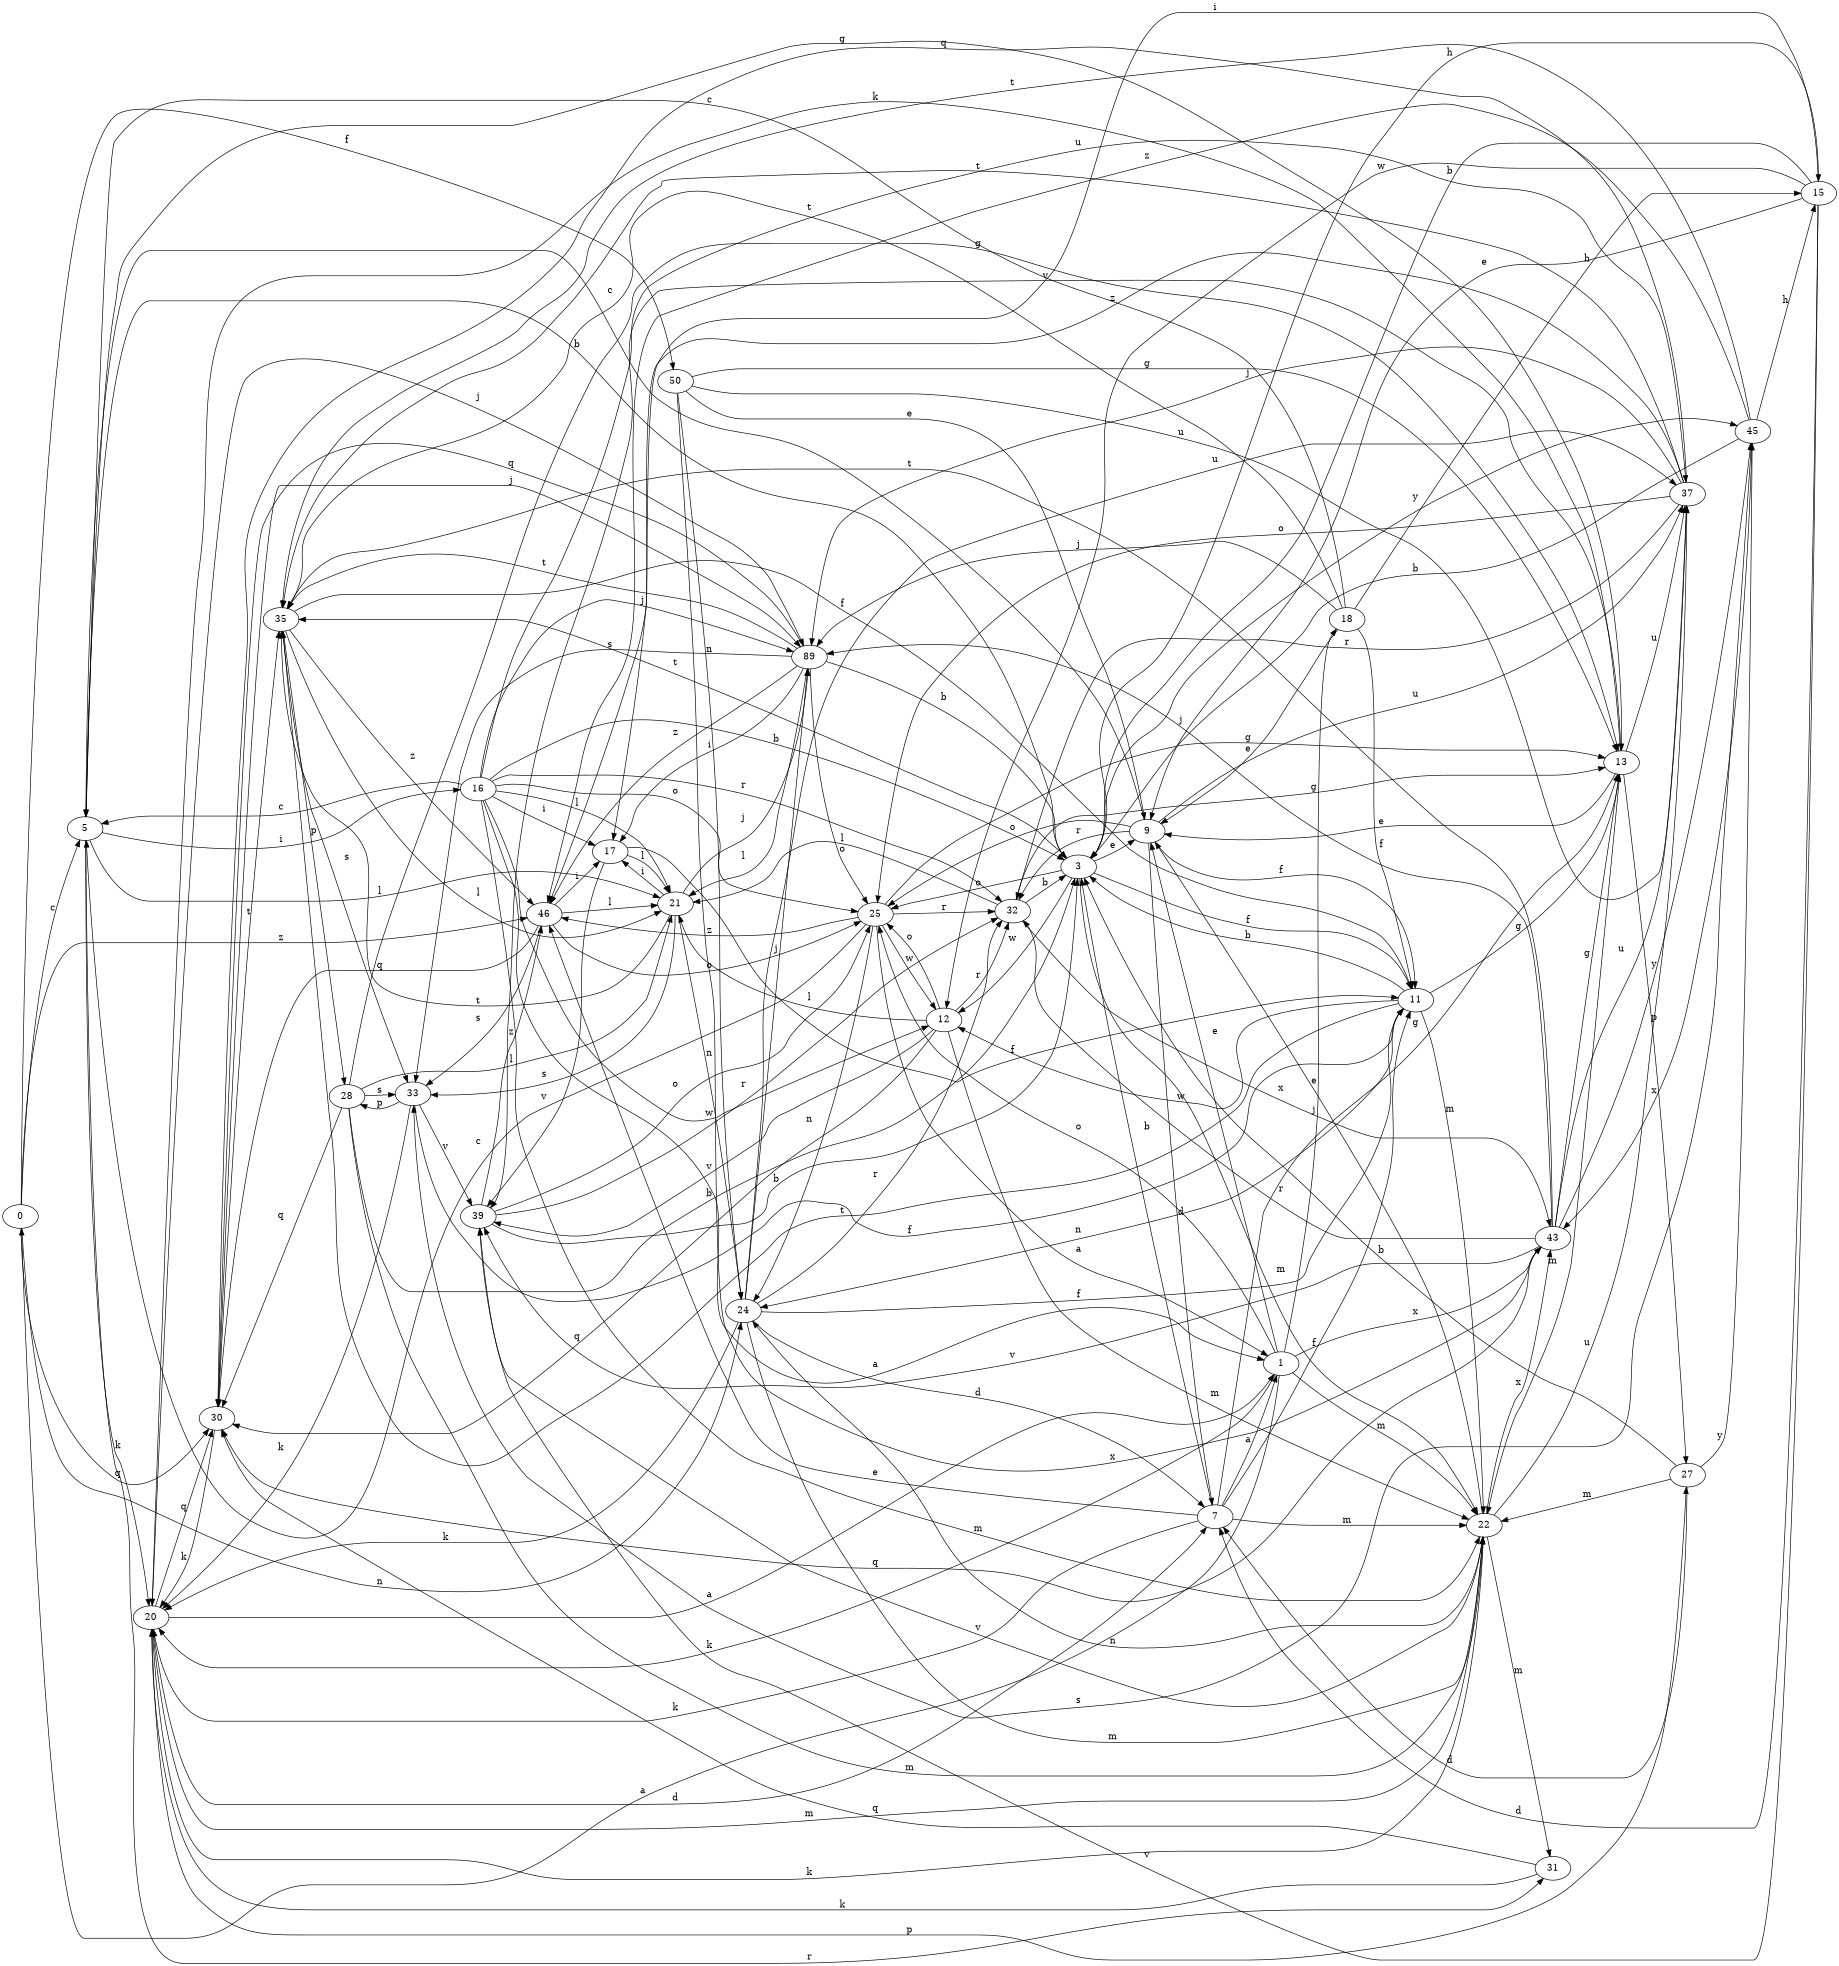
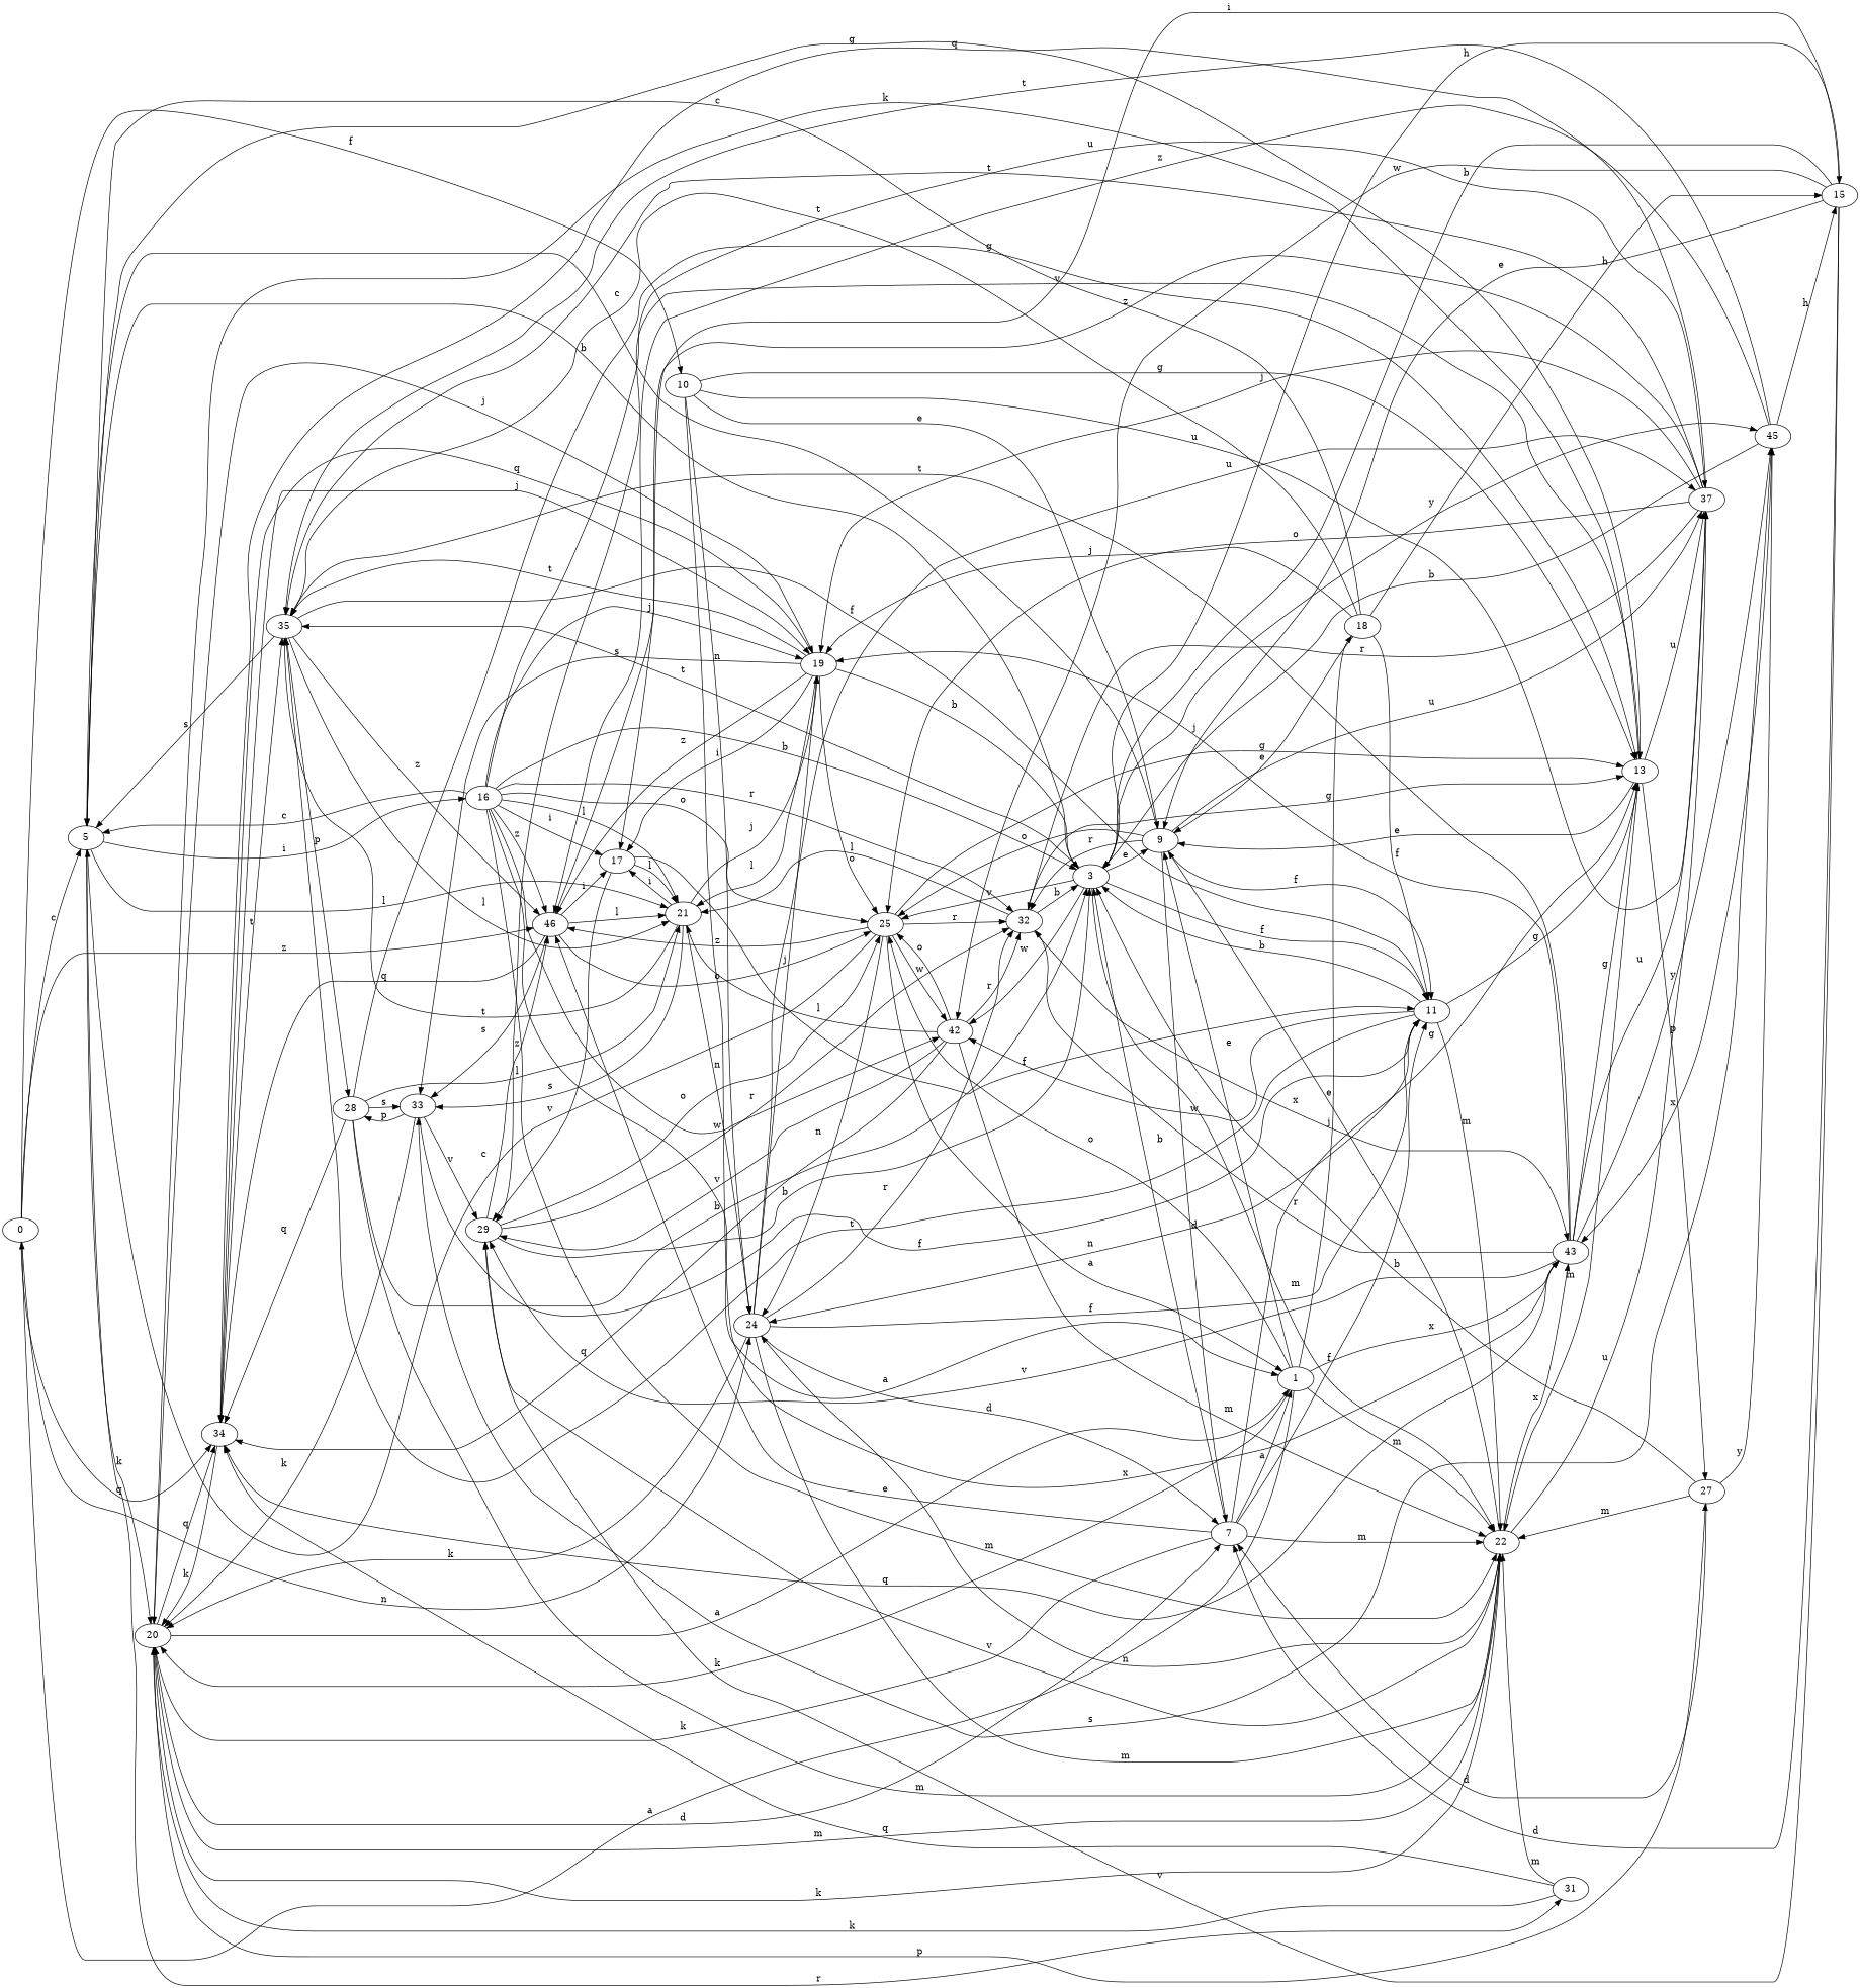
  strict digraph {
    rankdir=LR
    0
    5
-   10 [label=50]
+   10
    24
-   30
+   30 [label=34]
    46
    20
    3
    13
    16
    21
    31
    9
    43
    37
    22
    11
    7
    32
-   19 [label=89]
+   19
    35
    25
    17
    33
    1
    18
    15
    27
-   39
-   42 [label=12]
+   39 [label=29]
+   42
    45
    28
    0 -> 5 [label=c]
    0 -> 10 [label=f]
    0 -> 24 [label=n]
    0 -> 30 [label=q]
    0 -> 46 [label=z]
    5 -> 20 [label=k]
    5 -> 3 [label=b]
    5 -> 13 [label=g]
    5 -> 16 [label=i]
    5 -> 21 [label=l]
    5 -> 31 [label=r]
    10 -> 24 [label=n]
    10 -> 13 [label=g]
    10 -> 9 [label=e]
    10 -> 43 [label=x]
    10 -> 37 [label=u]
    24 -> 20 [label=k]
    24 -> 37 [label=u]
    24 -> 22 [label=m]
    24 -> 11 [label=f]
    24 -> 7 [label=d]
    24 -> 32 [label=r]
    24 -> 19 [label=j]
    30 -> 20 [label=k]
    30 -> 19 [label=j]
    30 -> 35 [label=t]
    46 -> 30 [label=q]
    46 -> 21 [label=l]
    46 -> 25 [label=o]
    46 -> 17 [label=i]
    46 -> 33 [label=s]
    20 -> 30 [label=q]
    20 -> 22 [label=m]
    20 -> 7 [label=d]
    20 -> 19 [label=j]
    20 -> 1 [label=a]
    20 -> 27 [label=p]
    3 -> 9 [label=e]
    3 -> 22 [label=m]
    3 -> 11 [label=f]
    3 -> 35 [label=t]
-   3 -> 25 [label=o]
+   3 -> 25 [label=v]
    3 -> 15 [label=h]
    3 -> 42 [label=w]
    3 -> 45 [label=y]
    13 -> 20 [label=k]
    13 -> 9 [label=e]
    13 -> 37 [label=u]
    13 -> 22 [label=m]
    13 -> 27 [label=p]
    13 -> 39 [label=v]
    16 -> 5 [label=c]
+   16 -> 46 [label=z]
    16 -> 3 [label=b]
    16 -> 21 [label=l]
    16 -> 37 [label=u]
    16 -> 22 [label=m]
    16 -> 32 [label=r]
    16 -> 19 [label=j]
    16 -> 25 [label=o]
    16 -> 17 [label=i]
    16 -> 1 [label=a]
    16 -> 42 [label=w]
    21 -> 24 [label=n]
    21 -> 19 [label=j]
    21 -> 35 [label=t]
    21 -> 17 [label=i]
    21 -> 33 [label=s]
    31 -> 30 [label=q]
    31 -> 20 [label=k]
-   22 -> 31 [label=m]
+   31 -> 22 [label=m]
    9 -> 5 [label=c]
    9 -> 37 [label=u]
    9 -> 11 [label=f]
    9 -> 7 [label=d]
    9 -> 32 [label=r]
    9 -> 25 [label=o]
    43 -> 30 [label=q]
    43 -> 13 [label=g]
    43 -> 37 [label=u]
    43 -> 32 [label=r]
    43 -> 19 [label=j]
    43 -> 35 [label=t]
    43 -> 39 [label=v]
    43 -> 45 [label=y]
    37 -> 30 [label=q]
    37 -> 46 [label=z]
    37 -> 32 [label=r]
    37 -> 19 [label=j]
    37 -> 35 [label=t]
    37 -> 25 [label=o]
    22 -> 24 [label=n]
    22 -> 20 [label=k]
    22 -> 9 [label=e]
    22 -> 43 [label=x]
    22 -> 37 [label=u]
    22 -> 39 [label=v]
    11 -> 24 [label=n]
    11 -> 3 [label=b]
    11 -> 13 [label=g]
    11 -> 22 [label=m]
    11 -> 35 [label=t]
    11 -> 42 [label=w]
    7 -> 46 [label=e]
    7 -> 20 [label=k]
    7 -> 3 [label=b]
    7 -> 13 [label=g]
    7 -> 22 [label=m]
    7 -> 11 [label=f]
    7 -> 1 [label=a]
    32 -> 3 [label=b]
    32 -> 13 [label=g]
    32 -> 21 [label=l]
    32 -> 43 [label=x]
    19 -> 30 [label=q]
    19 -> 46 [label=z]
    19 -> 3 [label=b]
    19 -> 21 [label=l]
    19 -> 35 [label=t]
    19 -> 25 [label=o]
    19 -> 17 [label=i]
    19 -> 33 [label=s]
    35 -> 46 [label=z]
    35 -> 21 [label=l]
    35 -> 11 [label=f]
-   35 -> 33 [label=s]
+   35 -> 5 [label=s]
    35 -> 28 [label=p]
    25 -> 5 [label=c]
    25 -> 24 [label=n]
    25 -> 46 [label=z]
    25 -> 13 [label=g]
    25 -> 32 [label=r]
    25 -> 1 [label=a]
    25 -> 42 [label=w]
    17 -> 21 [label=l]
    17 -> 11 [label=f]
    17 -> 39 [label=v]
    33 -> 20 [label=k]
    33 -> 11 [label=f]
    33 -> 39 [label=v]
    33 -> 28 [label=p]
    1 -> 0 [label=a]
    1 -> 20 [label=k]
    1 -> 9 [label=e]
    1 -> 43 [label=x]
    1 -> 22 [label=m]
    1 -> 25 [label=o]
    1 -> 18 [label=j]
    18 -> 5 [label=c]
    18 -> 9 [label=e]
    18 -> 11 [label=f]
    18 -> 19 [label=j]
    18 -> 35 [label=t]
    18 -> 15 [label=h]
    15 -> 3 [label=b]
    15 -> 9 [label=e]
    15 -> 7 [label=d]
    15 -> 17 [label=i]
    15 -> 39 [label=v]
    15 -> 42 [label=w]
    27 -> 3 [label=b]
    27 -> 22 [label=m]
    27 -> 7 [label=d]
    27 -> 45 [label=y]
    39 -> 46 [label=z]
    39 -> 3 [label=b]
    39 -> 32 [label=r]
    39 -> 25 [label=o]
    42 -> 30 [label=q]
    42 -> 21 [label=l]
    42 -> 22 [label=m]
    42 -> 32 [label=r]
    42 -> 25 [label=o]
    42 -> 39 [label=v]
    45 -> 46 [label=z]
    45 -> 3 [label=b]
    45 -> 43 [label=x]
    45 -> 35 [label=t]
    45 -> 33 [label=s]
    45 -> 15 [label=h]
    28 -> 30 [label=q]
    28 -> 3 [label=b]
    28 -> 13 [label=g]
    28 -> 21 [label=l]
    28 -> 22 [label=m]
    28 -> 33 [label=s]
  }
